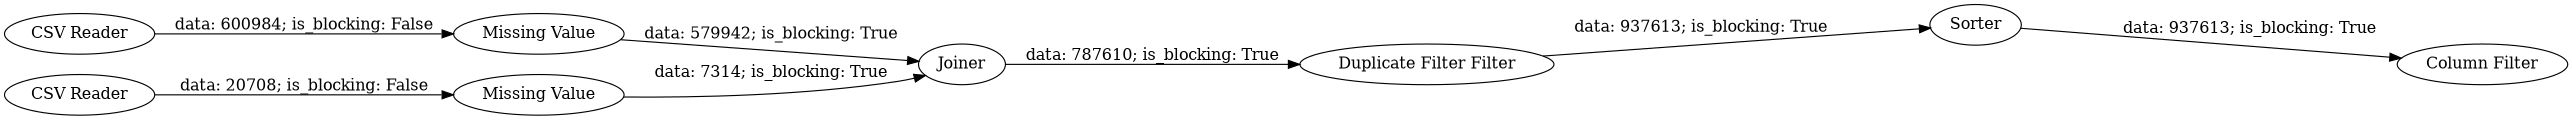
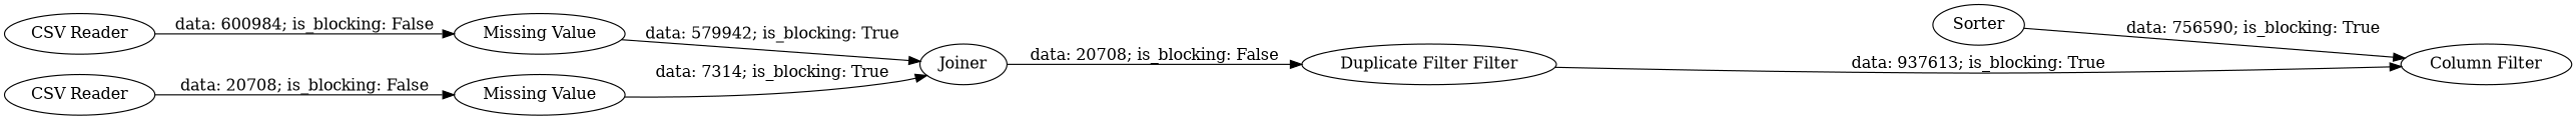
  digraph {
    rankdir=LR
    n1 [label=Joiner]
    n2 [label="Duplicate Filter Filter"]
    n3 [label=Sorter]
    n4 [label="Missing Value"]
    n5 [label="CSV Reader"]
    n6 [label="Missing Value"]
    n7 [label="CSV Reader"]
    n8 [label="Column Filter"]
-   n1 -> n2 [label="data: 787610; is_blocking: True"]
-   n2 -> n3 [label="data: 937613; is_blocking: True"]
-   n3 -> n8 [label="data: 937613; is_blocking: True"]
+   n1 -> n2 [label="data: 20708; is_blocking: False"]
+   n2 -> n8 [label="data: 937613; is_blocking: True"]
+   n3 -> n8 [label="data: 756590; is_blocking: True"]
    n4 -> n1 [label="data: 579942; is_blocking: True"]
    n5 -> n6 [label="data: 20708; is_blocking: False"]
    n6 -> n1 [label="data: 7314; is_blocking: True"]
    n7 -> n4 [label="data: 600984; is_blocking: False"]
  }
